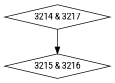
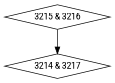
  digraph {
    fontname="Roboto Condensed"
    node [shape=diamond fontname="Roboto Condensed"]
    n1 [label="3214 & 3217"]
    n2 [label="3215 & 3216"]
-   n1 -> n2 [fontname="Roboto Condensed"]
+   n2 -> n1 [fontname="Roboto Condensed"]
  }
